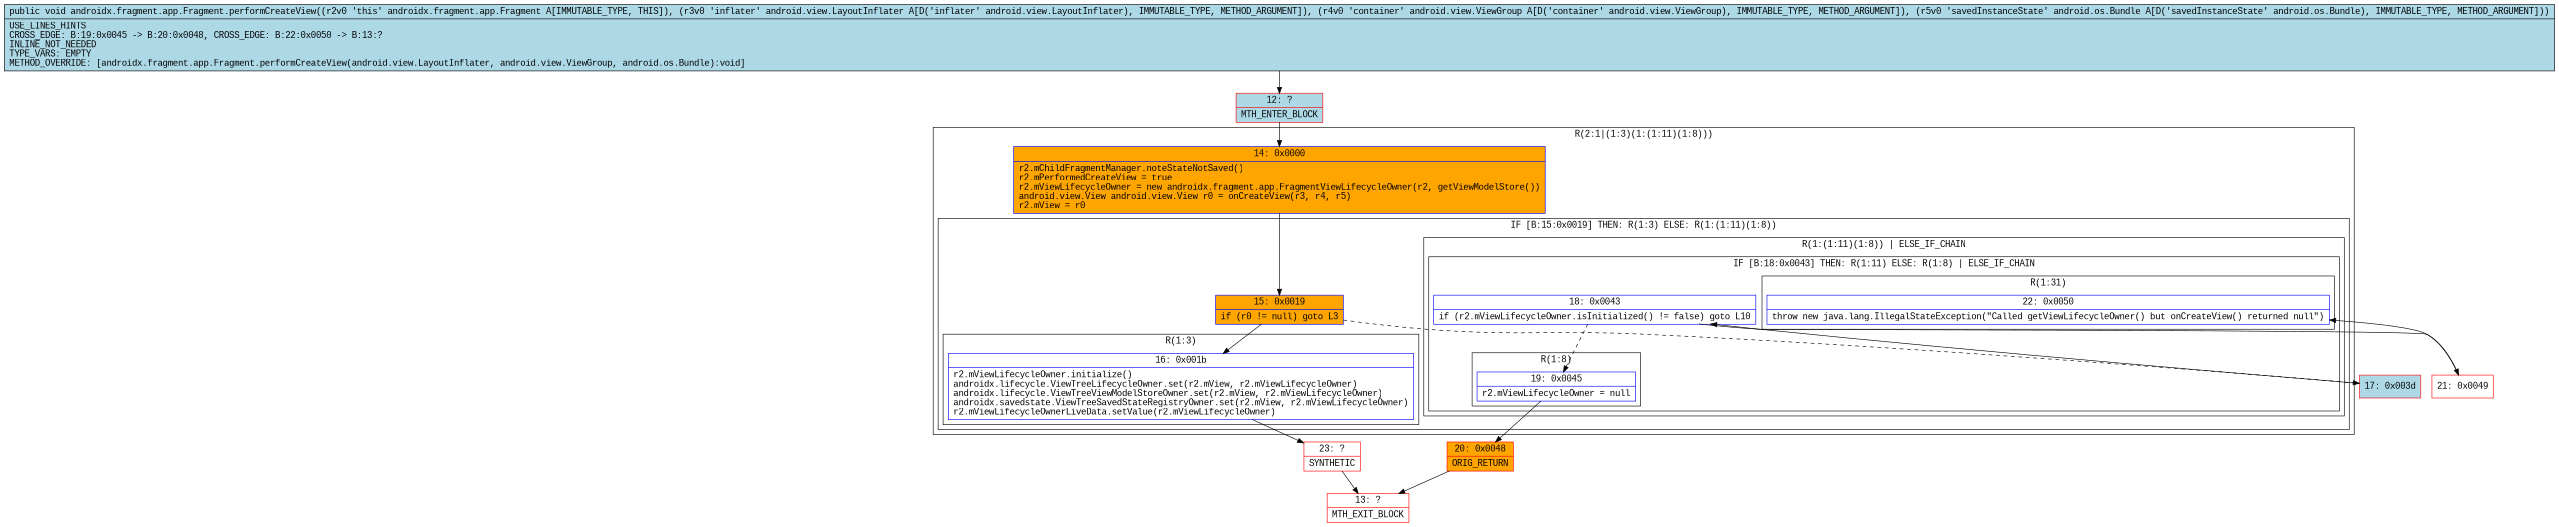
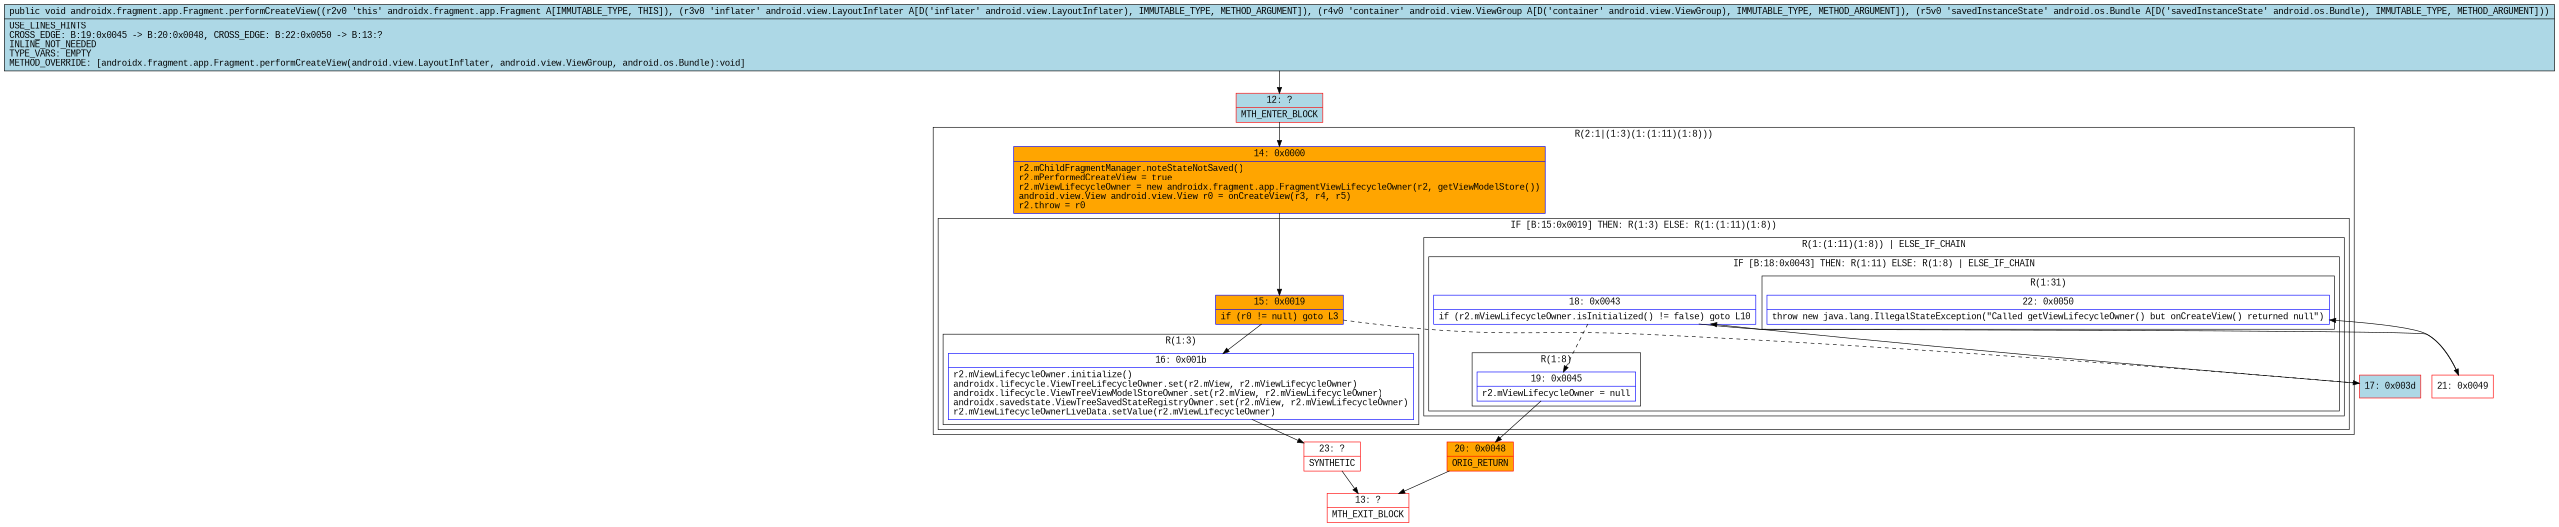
  digraph {
    fontname="Liberation Mono"
    node [color=blue fillcolor=white fontname="Liberation Mono" shape=record style=filled]
    edge [fontname="Liberation Mono"]
    n1 [label="{16\:\ 0x001b|r2.mViewLifecycleOwner.initialize()\landroidx.lifecycle.ViewTreeLifecycleOwner.set(r2.mView, r2.mViewLifecycleOwner)\landroidx.lifecycle.ViewTreeViewModelStoreOwner.set(r2.mView, r2.mViewLifecycleOwner)\landroidx.savedstate.ViewTreeSavedStateRegistryOwner.set(r2.mView, r2.mViewLifecycleOwner)\lr2.mViewLifecycleOwnerLiveData.setValue(r2.mViewLifecycleOwner)\l}"]
    n2 [label="{22\:\ 0x0050|throw new java.lang.IllegalStateException(\"Called getViewLifecycleOwner() but onCreateView() returned null\")\l}"]
    n3 [label="{19\:\ 0x0045|r2.mViewLifecycleOwner = null\l}"]
    n4 [label="{18\:\ 0x0043|if (r2.mViewLifecycleOwner.isInitialized() != false) goto L10\l}"]
    n5 [fillcolor=orange label="{15\:\ 0x0019|if (r0 != null) goto L3\l}"]
-   n6 [fillcolor=orange label="{14\:\ 0x0000|r2.mChildFragmentManager.noteStateNotSaved()\lr2.mPerformedCreateView = true\lr2.mViewLifecycleOwner = new androidx.fragment.app.FragmentViewLifecycleOwner(r2, getViewModelStore())\landroid.view.View android.view.View r0 = onCreateView(r3, r4, r5)\lr2.mView = r0\l}"]
+   n6 [fillcolor=orange label="{14\:\ 0x0000|r2.mChildFragmentManager.noteStateNotSaved()\lr2.mPerformedCreateView = true\lr2.mViewLifecycleOwner = new androidx.fragment.app.FragmentViewLifecycleOwner(r2, getViewModelStore())\landroid.view.View android.view.View r0 = onCreateView(r3, r4, r5)\lr2.throw = r0\l}"]
    n7 [color=red label="{23\:\ ?|SYNTHETIC\l}"]
    n8 [color=red fillcolor=orange label="{20\:\ 0x0048|ORIG_RETURN\l}"]
    n9 [color=red label="{21\:\ 0x0049}"]
    n10 [color=red fillcolor=lightblue label="{17\:\ 0x003d}"]
    n11 [color=red label="{13\:\ ?|MTH_EXIT_BLOCK\l}"]
    n12 [color=red fillcolor=lightblue label="{12\:\ ?|MTH_ENTER_BLOCK\l}"]
    n13 [fillcolor=lightblue label="{public void androidx.fragment.app.Fragment.performCreateView((r2v0 'this' androidx.fragment.app.Fragment A[IMMUTABLE_TYPE, THIS]), (r3v0 'inflater' android.view.LayoutInflater A[D('inflater' android.view.LayoutInflater), IMMUTABLE_TYPE, METHOD_ARGUMENT]), (r4v0 'container' android.view.ViewGroup A[D('container' android.view.ViewGroup), IMMUTABLE_TYPE, METHOD_ARGUMENT]), (r5v0 'savedInstanceState' android.os.Bundle A[D('savedInstanceState' android.os.Bundle), IMMUTABLE_TYPE, METHOD_ARGUMENT]))  | USE_LINES_HINTS\lCROSS_EDGE: B:19:0x0045 \-\> B:20:0x0048, CROSS_EDGE: B:22:0x0050 \-\> B:13:?\lINLINE_NOT_NEEDED\lTYPE_VARS: EMPTY\lMETHOD_OVERRIDE: [androidx.fragment.app.Fragment.performCreateView(android.view.LayoutInflater, android.view.ViewGroup, android.os.Bundle):void]\l}" color=""]
    subgraph cluster_1 {
      label="R(2:1|(1:3)(1:(1:11)(1:8)))"
      n6
      subgraph cluster_2 {
        label="IF [B:15:0x0019] THEN: R(1:3) ELSE: R(1:(1:11)(1:8))"
        n5
        subgraph cluster_3 {
          label="R(1:3)"
          n1
        }
        subgraph cluster_4 {
          label="R(1:(1:11)(1:8)) | ELSE_IF_CHAIN\l"
          subgraph cluster_5 {
            label="IF [B:18:0x0043] THEN: R(1:11) ELSE: R(1:8) | ELSE_IF_CHAIN\l"
            n4
            subgraph cluster_6 {
              label="R(1:31)"
              n2
            }
            subgraph cluster_7 {
              label="R(1:8)"
              n3
            }
          }
        }
      }
    }
    n1 -> n7
    n3 -> n8
    n4 -> n3 [style=dashed]
    n4 -> n9
    n5 -> n1
    n5 -> n10 [style=dashed]
    n6 -> n5
    n7 -> n11
    n8 -> n11
    n9 -> n2
    n10 -> n4
    n12 -> n6
    n13 -> n12
  }
